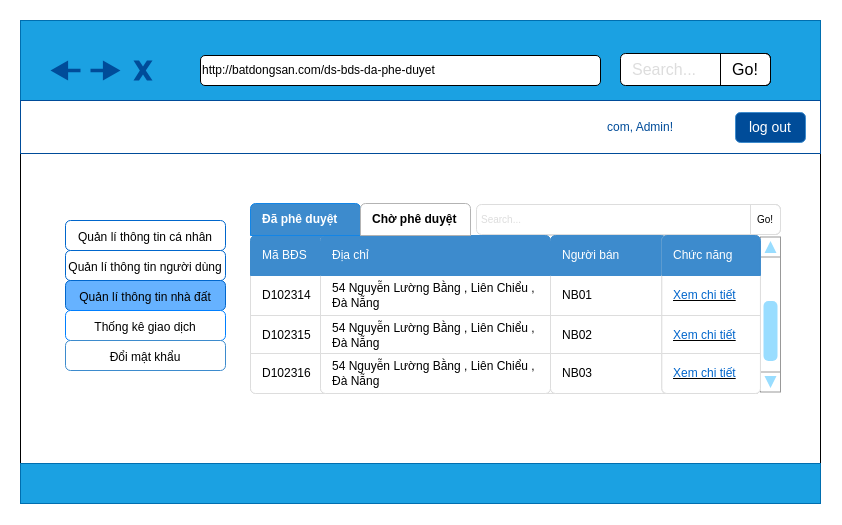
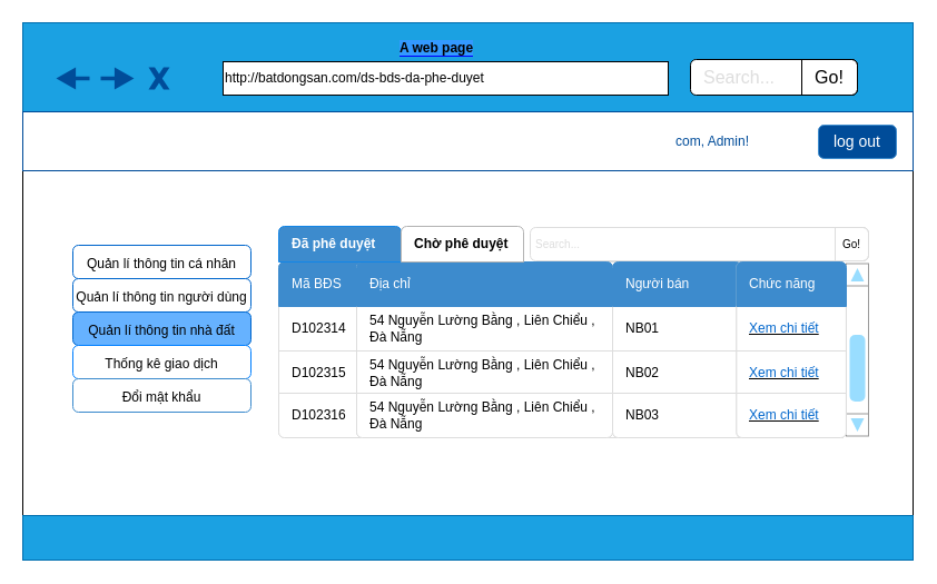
  <mxCell id="0" />
  <mxCell id="1" parent="0" />
  <mxCell id="2" value="" style="rounded=0;whiteSpace=wrap;html=1;fillColor=#FFFFFF;" parent="1" vertex="1"><mxGeometry y="21" width="800" height="482" as="geometry" x="20" /></mxCell>
  <mxCell id="3" value="" style="rounded=0;whiteSpace=wrap;html=1;fillColor=#1ba1e2;strokeColor=#006EAF;fontColor=#ffffff;" parent="1" vertex="1"><mxGeometry y="20" width="800" height="80" as="geometry" x="20" /></mxCell>
  <mxCell id="4" value="" style="rounded=0;whiteSpace=wrap;html=1;fillColor=#1ba1e2;strokeColor=#006EAF;fontColor=#ffffff;" parent="1" vertex="1"><mxGeometry y="463" width="800" height="40" as="geometry" x="20" /></mxCell>
- <mxCell id="5" value="&lt;span style=&quot;white-space: normal&quot;&gt;http://batdongsan.com/ds-bds-da-phe-duyet&lt;br&gt;&lt;/span&gt;" style="rounded=1;whiteSpace=wrap;html=1;align=left;" parent="1" vertex="1"><mxGeometry x="200" y="55" width="400" height="30" as="geometry" /></mxCell>
+ <mxCell id="5" value="&lt;span style=&quot;white-space: normal&quot;&gt;http://batdongsan.com/ds-bds-da-phe-duyet&lt;br&gt;&lt;/span&gt;" style="whiteSpace=wrap;html=1;align=left;rounded=0;" parent="1" vertex="1"><mxGeometry x="200" y="55" width="400" height="30" as="geometry" /></mxCell>
  <mxCell id="6" value="Search..." style="html=1;shadow=0;shape=mxgraph.bootstrap.rrect;fillColor=#ffffff;rSize=5;strokeColor=#000000;align=left;spacingLeft=10;fontSize=16;fontColor=#dddddd;whiteSpace=wrap;" parent="1" vertex="1"><mxGeometry x="620" y="53" width="150" height="32" as="geometry" /></mxCell>
  <mxCell id="7" value="Go!" style="html=1;shadow=0;dashed=0;shape=mxgraph.bootstrap.rightButton;rSize=5;strokeColor=#000000;fillColor=none;fontSize=16;whiteSpace=wrap;resizeHeight=1;" parent="6" vertex="1"><mxGeometry x="1" width="50" height="32" relative="1" as="geometry"><mxPoint x="-50" as="offset" /></mxGeometry></mxCell>
  <mxCell id="8" value="" style="verticalLabelPosition=bottom;verticalAlign=top;html=1;shape=mxgraph.basic.x;strokeColor=none;fillColor=#004C99;fontColor=#ffffff;" parent="1" vertex="1"><mxGeometry x="133" y="60" width="19" height="20" as="geometry" /></mxCell>
  <mxCell id="9" value="" style="shape=image;html=1;verticalAlign=top;verticalLabelPosition=bottom;labelBackgroundColor=#ffffff;imageAspect=0;aspect=fixed;image=https://cdn0.iconfinder.com/data/icons/my-house-1/512/09-house-128.png;fillColor=#0000FF;" parent="1" vertex="1"><mxGeometry x="160" y="55" width="30" height="30" as="geometry" /></mxCell>
  <mxCell id="10" value="" style="html=1;shadow=0;dashed=0;align=center;verticalAlign=middle;shape=mxgraph.arrows2.arrow;dy=0.82;dx=17.6;flipH=1;notch=0;labelBackgroundColor=#0000ff;fillColor=#004C99;strokeColor=none;" parent="1" vertex="1"><mxGeometry x="50" y="60" width="30" height="20" as="geometry" /></mxCell>
  <mxCell id="11" value="" style="html=1;shadow=0;dashed=0;align=center;verticalAlign=middle;shape=mxgraph.arrows2.arrow;dy=0.82;dx=17.6;flipH=1;notch=0;labelBackgroundColor=#0000ff;fillColor=#004C99;strokeColor=none;rotation=180;" parent="1" vertex="1"><mxGeometry x="90" y="60" width="30" height="20" as="geometry" /></mxCell>
+ <mxCell id="12" value="&lt;b style=&quot;background-color: rgb(51 , 153 , 255)&quot;&gt;A web page&lt;/b&gt;" style="text;html=1;align=center;verticalAlign=middle;whiteSpace=wrap;rounded=0;labelBackgroundColor=#0000ff;" parent="1" vertex="1"><mxGeometry x="347" y="33" width="90" height="20" as="geometry" /></mxCell>
  <mxCell id="13" value="" style="rounded=0;whiteSpace=wrap;html=1;strokeColor=#004C99;" parent="1" vertex="1"><mxGeometry y="100" width="800" height="53" as="geometry" x="20" /></mxCell>
  <mxCell id="14" value="log out" style="html=1;shadow=0;dashed=0;shape=mxgraph.bootstrap.rrect;rSize=5;fillColor=#004C99;align=center;strokeColor=#3D8BCD;fontColor=#ffffff;fontSize=14;whiteSpace=wrap;" parent="1" vertex="1"><mxGeometry x="735" y="112" width="70" height="30" as="geometry" /></mxCell>
  <mxCell id="15" value="&lt;font color=&quot;#004c99&quot;&gt;com, Admin!&lt;/font&gt;" style="text;html=1;strokeColor=none;fillColor=#FFFFFF;align=center;verticalAlign=middle;whiteSpace=wrap;rounded=0;" parent="1" vertex="1"><mxGeometry x="590" y="117" width="100" height="20" as="geometry" /></mxCell>
  <mxCell id="16" value="&lt;font style=&quot;font-size: 12px&quot;&gt;Quản lí thông tin cá nhân&lt;/font&gt;" style="html=1;shadow=0;dashed=0;shape=mxgraph.bootstrap.rrect;rSize=5;strokeColor=#0066CC;fillColor=#ffffff;align=center;fontSize=16;whiteSpace=wrap;" parent="1" vertex="1"><mxGeometry x="65" y="220" width="160" height="30" as="geometry" /></mxCell>
  <mxCell id="17" value="&lt;span style=&quot;white-space: normal&quot;&gt;&lt;font style=&quot;font-size: 12px&quot;&gt;Quản lí thông tin người dùng&lt;/font&gt;&lt;/span&gt;" style="html=1;shadow=0;dashed=0;shape=mxgraph.bootstrap.rrect;rSize=5;align=center;fontSize=16;whiteSpace=wrap;strokeColor=#0066CC;" parent="1" vertex="1"><mxGeometry x="65" y="250" width="160" height="30" as="geometry" /></mxCell>
  <mxCell id="18" value="&lt;span style=&quot;font-size: 12px&quot;&gt;Quản lí thông tin nhà đất&lt;/span&gt;" style="html=1;shadow=0;dashed=0;shape=mxgraph.bootstrap.rrect;rSize=5;strokeColor=#0066CC;fillColor=#66B2FF;align=center;fontSize=16;whiteSpace=wrap;" parent="1" vertex="1"><mxGeometry x="65" y="280" width="160" height="30" as="geometry" /></mxCell>
  <mxCell id="19" value="&lt;span style=&quot;font-size: 12px&quot;&gt;Thống kê giao dịch&lt;/span&gt;" style="html=1;shadow=0;dashed=0;shape=mxgraph.bootstrap.rrect;rSize=5;strokeColor=#007FFF;fillColor=#ffffff;align=center;fontSize=16;whiteSpace=wrap;" parent="1" vertex="1"><mxGeometry x="65" y="310" width="160" height="30" as="geometry" /></mxCell>
  <mxCell id="20" value="&lt;font style=&quot;font-size: 12px&quot;&gt;Đổi mật khẩu&lt;/font&gt;" style="html=1;shadow=0;dashed=0;shape=mxgraph.bootstrap.rrect;rSize=5;strokeColor=#3D8BCD;fillColor=#FFFFFF;align=center;fontSize=16;whiteSpace=wrap;" parent="1" vertex="1"><mxGeometry x="65" y="340" width="160" height="30" as="geometry" /></mxCell>
  <mxCell id="21" value="" style="verticalLabelPosition=bottom;shadow=0;dashed=0;align=center;html=1;verticalAlign=top;strokeWidth=1;shape=mxgraph.mockup.navigation.scrollBar;fillColor=#ffffff;strokeColor=#999999;barPos=20;fillColor2=#99ddff;strokeColor2=none;direction=north;" parent="1" vertex="1"><mxGeometry x="760" y="236.5" width="10" height="155" as="geometry" /></mxCell>
  <mxCell id="22" value="Search..." style="html=1;shadow=0;dashed=0;shape=mxgraph.bootstrap.rrect;fillColor=#ffffff;rSize=5;strokeColor=#dddddd;align=left;spacingLeft=3;fontSize=10;fontColor=#dddddd;whiteSpace=wrap;" parent="1" vertex="1"><mxGeometry x="476" y="204" width="304" height="30" as="geometry" /></mxCell>
  <mxCell id="23" value="Go!" style="html=1;shadow=0;dashed=0;shape=mxgraph.bootstrap.rightButton;rSize=5;strokeColor=#dddddd;fillColor=none;fontSize=10;whiteSpace=wrap;resizeHeight=1;" parent="22" vertex="1"><mxGeometry x="1" width="30" height="30" relative="1" as="geometry"><mxPoint x="-30" as="offset" /></mxGeometry></mxCell>
  <mxCell id="24" value="" style="html=1;shadow=0;dashed=0;shape=mxgraph.bootstrap.rrect;rSize=5;strokeColor=#dddddd;html=1;whiteSpace=wrap;fillColor=#ffffff;" parent="1" vertex="1"><mxGeometry x="250" y="235" width="510" height="158" as="geometry" /></mxCell>
  <mxCell id="25" value="D102314" style="strokeColor=inherit;fillColor=inherit;gradientColor=inherit;html=1;shadow=0;dashed=0;shape=mxgraph.bootstrap.rect;spacingLeft=10;align=left;perimeter=none;whiteSpace=wrap;resizeWidth=1;" parent="24" vertex="1"><mxGeometry width="137.079" height="40" relative="1" as="geometry"><mxPoint y="40" as="offset" /></mxGeometry></mxCell>
  <mxCell id="26" value="D102315" style="strokeColor=inherit;fillColor=inherit;gradientColor=inherit;html=1;shadow=0;dashed=0;shape=mxgraph.bootstrap.rect;spacingLeft=10;align=left;perimeter=none;whiteSpace=wrap;resizeWidth=1;" parent="24" vertex="1"><mxGeometry width="137.079" height="40" relative="1" as="geometry"><mxPoint y="80" as="offset" /></mxGeometry></mxCell>
  <mxCell id="27" value="D102316" style="strokeColor=inherit;fillColor=inherit;gradientColor=inherit;html=1;shadow=0;dashed=0;shape=mxgraph.bootstrap.bottomButton;rSize=5;spacingLeft=10;align=left;perimeter=none;whiteSpace=wrap;resizeWidth=1;" parent="24" vertex="1"><mxGeometry y="1" width="137.079" height="40" relative="1" as="geometry"><mxPoint y="-40" as="offset" /></mxGeometry></mxCell>
  <mxCell id="28" value="Mã BĐS" style="html=1;shadow=0;dashed=0;shape=mxgraph.bootstrap.topButton;rSize=5;fillColor=#3D8BCD;strokeColor=#3D8BCD;fontColor=#ffffff;spacingLeft=10;align=left;whiteSpace=wrap;resizeWidth=1;" parent="24" vertex="1"><mxGeometry width="137.079" height="40" relative="1" as="geometry" /></mxCell>
  <mxCell id="29" value="" style="html=1;shadow=0;dashed=0;shape=mxgraph.bootstrap.rrect;rSize=5;strokeColor=#dddddd;html=1;whiteSpace=wrap;fillColor=#ffffff;" parent="24" vertex="1"><mxGeometry x="70" width="440" height="158" as="geometry" /></mxCell>
  <mxCell id="30" value="54 Nguyễn Lường Bằng , Liên Chiểu , Đà Nẵng" style="strokeColor=inherit;fillColor=inherit;gradientColor=inherit;html=1;shadow=0;dashed=0;shape=mxgraph.bootstrap.rect;spacingLeft=10;align=left;perimeter=none;whiteSpace=wrap;resizeWidth=1;" parent="29" vertex="1"><mxGeometry width="230" height="40" relative="1" as="geometry"><mxPoint y="40" as="offset" /></mxGeometry></mxCell>
  <mxCell id="31" value="54 Nguyễn Lường Bằng , Liên Chiểu , Đà Nẵng" style="strokeColor=inherit;fillColor=inherit;gradientColor=inherit;html=1;shadow=0;dashed=0;shape=mxgraph.bootstrap.rect;spacingLeft=10;align=left;perimeter=none;whiteSpace=wrap;resizeWidth=1;" parent="29" vertex="1"><mxGeometry width="230" height="40" relative="1" as="geometry"><mxPoint y="80" as="offset" /></mxGeometry></mxCell>
  <mxCell id="32" value="54 Nguyễn Lường Bằng , Liên Chiểu , Đà Nẵng" style="strokeColor=inherit;fillColor=inherit;gradientColor=inherit;html=1;shadow=0;dashed=0;shape=mxgraph.bootstrap.bottomButton;rSize=5;spacingLeft=10;align=left;perimeter=none;whiteSpace=wrap;resizeWidth=1;" parent="29" vertex="1"><mxGeometry y="1" width="230" height="40" relative="1" as="geometry"><mxPoint y="-40" as="offset" /></mxGeometry></mxCell>
  <mxCell id="33" value="Địa chỉ" style="html=1;shadow=0;dashed=0;shape=mxgraph.bootstrap.topButton;rSize=5;fillColor=#3D8BCD;strokeColor=#3D8BCD;fontColor=#ffffff;spacingLeft=10;align=left;whiteSpace=wrap;resizeWidth=1;" parent="29" vertex="1"><mxGeometry width="230" height="40" relative="1" as="geometry" /></mxCell>
  <mxCell id="34" value="" style="html=1;shadow=0;dashed=0;shape=mxgraph.bootstrap.rrect;rSize=5;strokeColor=#dddddd;html=1;whiteSpace=wrap;fillColor=#ffffff;" parent="29" vertex="1"><mxGeometry x="230" width="210" height="158" as="geometry" /></mxCell>
  <mxCell id="35" value="NB01" style="strokeColor=inherit;fillColor=inherit;gradientColor=inherit;html=1;shadow=0;dashed=0;shape=mxgraph.bootstrap.rect;spacingLeft=10;align=left;perimeter=none;whiteSpace=wrap;resizeWidth=1;" parent="34" vertex="1"><mxGeometry width="115.862" height="40" relative="1" as="geometry"><mxPoint y="40" as="offset" /></mxGeometry></mxCell>
  <mxCell id="36" value="NB02" style="strokeColor=inherit;fillColor=inherit;gradientColor=inherit;html=1;shadow=0;dashed=0;shape=mxgraph.bootstrap.rect;spacingLeft=10;align=left;perimeter=none;whiteSpace=wrap;resizeWidth=1;" parent="34" vertex="1"><mxGeometry width="115.862" height="40" relative="1" as="geometry"><mxPoint y="80" as="offset" /></mxGeometry></mxCell>
  <mxCell id="37" value="NB03" style="strokeColor=inherit;fillColor=inherit;gradientColor=inherit;html=1;shadow=0;dashed=0;shape=mxgraph.bootstrap.bottomButton;rSize=5;spacingLeft=10;align=left;perimeter=none;whiteSpace=wrap;resizeWidth=1;" parent="34" vertex="1"><mxGeometry y="1" width="115.862" height="40" relative="1" as="geometry"><mxPoint y="-40" as="offset" /></mxGeometry></mxCell>
  <mxCell id="38" value="Người bán" style="html=1;shadow=0;dashed=0;shape=mxgraph.bootstrap.topButton;rSize=5;fillColor=#3D8BCD;strokeColor=#3D8BCD;fontColor=#ffffff;spacingLeft=10;align=left;whiteSpace=wrap;resizeWidth=1;" parent="34" vertex="1"><mxGeometry width="115.862" height="40" relative="1" as="geometry" /></mxCell>
  <mxCell id="39" value="" style="html=1;shadow=0;dashed=0;shape=mxgraph.bootstrap.rrect;rSize=5;strokeColor=#dddddd;html=1;whiteSpace=wrap;fillColor=#ffffff;" parent="34" vertex="1"><mxGeometry x="111.33" width="98.606" height="158" as="geometry" /></mxCell>
  <mxCell id="40" value="&lt;u&gt;&lt;font color=&quot;#0066cc&quot;&gt;Xem chi tiết&lt;/font&gt;&lt;/u&gt;" style="strokeColor=inherit;fillColor=inherit;gradientColor=inherit;html=1;shadow=0;dashed=0;shape=mxgraph.bootstrap.rect;spacingLeft=10;align=left;perimeter=none;whiteSpace=wrap;resizeWidth=1;" parent="39" vertex="1"><mxGeometry width="98.606" height="40" relative="1" as="geometry"><mxPoint y="40" as="offset" /></mxGeometry></mxCell>
  <mxCell id="41" value="&lt;u style=&quot;white-space: normal&quot;&gt;&lt;font color=&quot;#0066cc&quot;&gt;Xem chi tiết&lt;/font&gt;&lt;/u&gt;" style="strokeColor=inherit;fillColor=inherit;gradientColor=inherit;html=1;shadow=0;dashed=0;shape=mxgraph.bootstrap.rect;spacingLeft=10;align=left;perimeter=none;whiteSpace=wrap;resizeWidth=1;" parent="39" vertex="1"><mxGeometry width="98.606" height="40" relative="1" as="geometry"><mxPoint y="80" as="offset" /></mxGeometry></mxCell>
  <mxCell id="42" value="&lt;u style=&quot;white-space: normal&quot;&gt;&lt;font color=&quot;#0066cc&quot;&gt;Xem chi tiết&lt;/font&gt;&lt;/u&gt;" style="strokeColor=inherit;fillColor=inherit;gradientColor=inherit;html=1;shadow=0;dashed=0;shape=mxgraph.bootstrap.bottomButton;rSize=5;spacingLeft=10;align=left;perimeter=none;whiteSpace=wrap;resizeWidth=1;" parent="39" vertex="1"><mxGeometry y="1" width="98.606" height="40" relative="1" as="geometry"><mxPoint y="-40" as="offset" /></mxGeometry></mxCell>
  <mxCell id="43" value="Chức năng" style="html=1;shadow=0;dashed=0;shape=mxgraph.bootstrap.topButton;rSize=5;fillColor=#3D8BCD;strokeColor=#3D8BCD;fontColor=#ffffff;spacingLeft=10;align=left;whiteSpace=wrap;resizeWidth=1;" parent="39" vertex="1"><mxGeometry width="98.606" height="40" relative="1" as="geometry" /></mxCell>
  <mxCell id="44" value="&lt;b&gt;Đã phê duyệt&lt;/b&gt;" style="html=1;shadow=0;dashed=0;shape=mxgraph.bootstrap.topButton;rSize=5;fillColor=#3D8BCD;strokeColor=#1385E6;fontColor=#ffffff;spacingLeft=10;align=left;whiteSpace=wrap;labelBackgroundColor=none;" parent="1" vertex="1"><mxGeometry x="250" y="203" width="110" height="32" as="geometry" /></mxCell>
  <mxCell id="45" value="&lt;b&gt;Chờ phê duyệt&lt;/b&gt;" style="html=1;shadow=0;dashed=0;shape=mxgraph.bootstrap.topButton;rSize=5;spacingLeft=10;align=left;whiteSpace=wrap;labelBackgroundColor=none;strokeColor=#B3B3B3;" parent="1" vertex="1"><mxGeometry x="360" y="203" width="110" height="32" as="geometry" /></mxCell>
